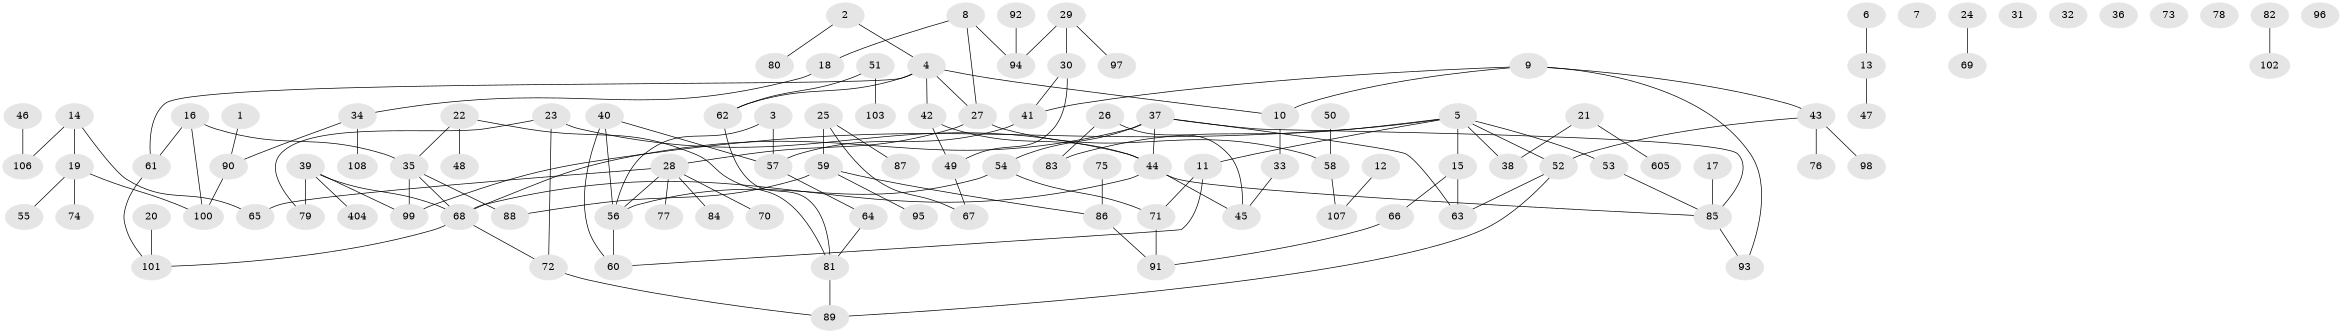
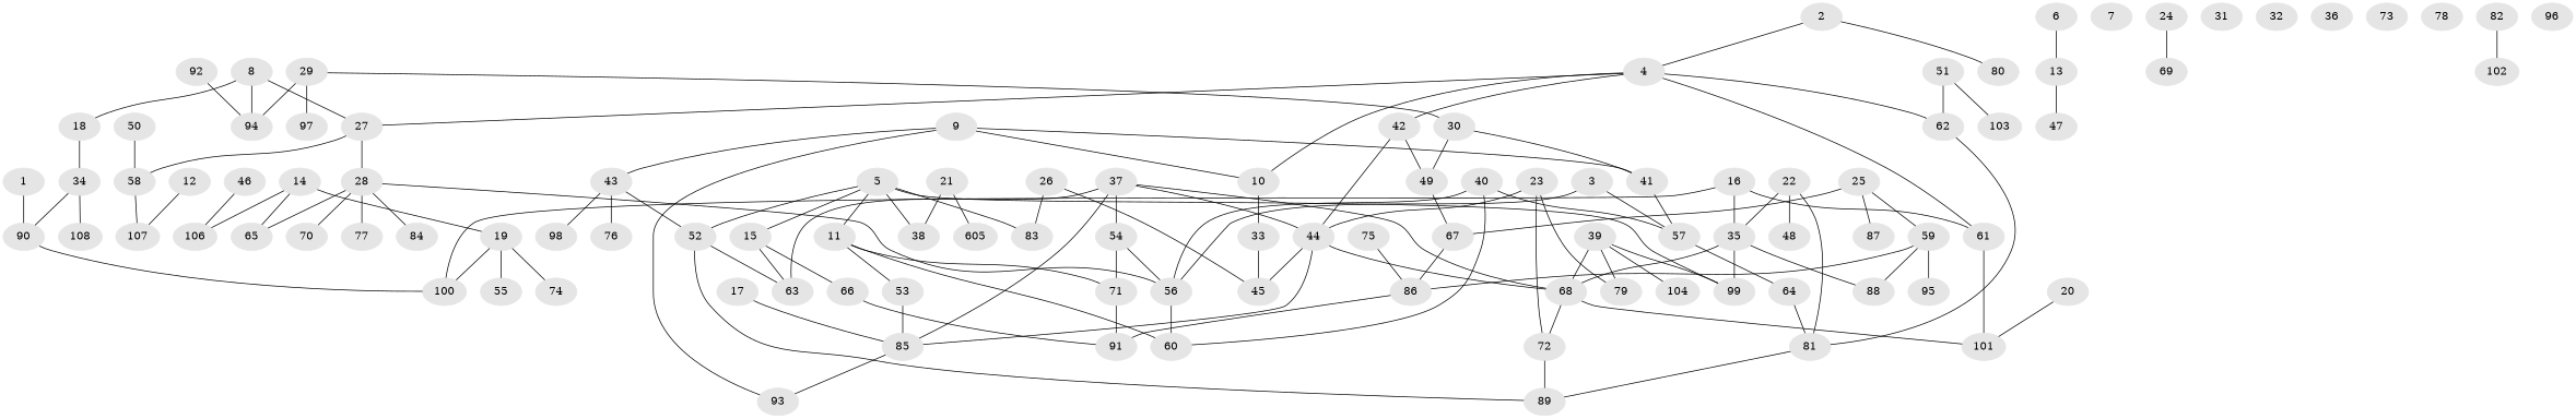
  graph {
    node [color=gray90 style=filled]
    1
    90
    100
    2
    4
    80
    10
    27
    42
    61
    62
    3
    56
    57
    60
    64
    33
    28
    58
    44
    49
    101
    81
    5
    11
    15
    38
    52
    53
    83
    99
    71
    63
    66
    89
    85
    6
    13
    47
    7
    8
    18
    94
    34
    9
    41
    43
    93
    76
    98
    45
    91
    12
    107
    14
    19
    65
    106
    55
    74
    16
    35
    68
    88
    17
    108
    20
    21
    n69 [label=605]
    22
    48
    23
    72
    79
    24
    69
    25
    59
    67
    87
    86
    95
    26
    70
    77
    84
    29
    30
    97
    31
    32
    36
    37
    54
    39
-   104 [label=404]
+   104
    40
    46
    50
    51
    103
    73
    75
    78
    82
    102
    92
    96
    1 -- 90
    90 -- 100
    2 -- 4
    2 -- 80
    4 -- 10
    4 -- 27
    4 -- 42
    4 -- 61
    4 -- 62
    10 -- 33
    27 -- 28
    27 -- 58
    42 -- 44
    42 -- 49
    61 -- 101
    62 -- 81
    3 -- 56
    3 -- 57
    56 -- 60
    57 -- 64
    64 -- 81
    33 -- 45
    28 -- 56
    28 -- 65
    28 -- 70
    28 -- 77
    28 -- 84
    58 -- 107
    44 -- 85
    44 -- 45
    44 -- 68
    49 -- 67
    81 -- 89
    5 -- 11
    5 -- 15
    5 -- 38
    5 -- 52
-   5 -- 53
+   11 -- 53
    5 -- 83
    5 -- 99
    11 -- 60
    11 -- 71
    15 -- 63
    15 -- 66
    52 -- 63
    52 -- 89
    53 -- 85
    71 -- 91
    66 -- 91
    85 -- 93
    6 -- 13
    13 -- 47
    8 -- 27
    8 -- 18
    8 -- 94
    18 -- 34
    34 -- 90
    34 -- 108
    9 -- 10
    9 -- 41
    9 -- 43
    9 -- 93
    41 -- 57
    43 -- 52
    43 -- 76
    43 -- 98
    12 -- 107
    14 -- 19
    14 -- 65
    14 -- 106
    19 -- 100
    19 -- 55
    19 -- 74
    16 -- 100
    16 -- 61
    16 -- 35
    35 -- 99
    35 -- 68
    35 -- 88
    68 -- 101
    68 -- 72
    17 -- 85
    20 -- 101
    21 -- 38
    21 -- n69
    22 -- 81
    22 -- 35
    22 -- 48
    23 -- 44
    23 -- 72
    23 -- 79
    72 -- 89
    24 -- 69
    25 -- 59
    25 -- 67
    25 -- 87
    59 -- 88
    59 -- 86
    59 -- 95
+   67 -- 86
    86 -- 91
    26 -- 83
    26 -- 45
    29 -- 94
    29 -- 30
    29 -- 97
    30 -- 49
    30 -- 41
    37 -- 44
    37 -- 63
    37 -- 85
    37 -- 68
    37 -- 54
    54 -- 56
    54 -- 71
    39 -- 99
    39 -- 68
    39 -- 79
    39 -- 104
    40 -- 56
    40 -- 57
    40 -- 60
    46 -- 106
    50 -- 58
    51 -- 62
    51 -- 103
    75 -- 86
    82 -- 102
    92 -- 94
  }
